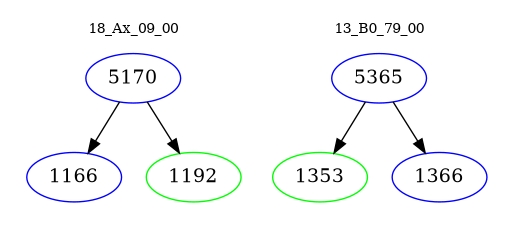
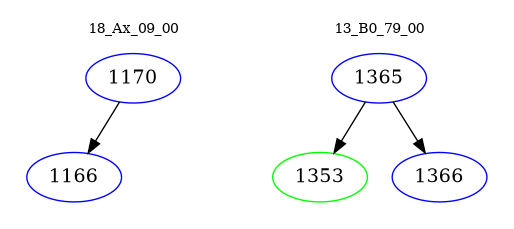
  digraph {
    node [color=blue]
    edge [color=black]
-   n1 [label=5170]
+   n1 [label=1170]
    n2 [label=1166]
-   n3 [color=green label=1192]
-   n4 [label=5365]
+   n4 [label=1365]
    n5 [color=green label=1353]
    n6 [label=1366]
    subgraph cluster_1 {
      color=white
      fontsize=10
      label="18_Ax_09_00"
      n1
      n2
-     n3
    }
    subgraph cluster_2 {
      color=white
      fontsize=10
      label="13_B0_79_00"
      n4
      n5
      n6
    }
    n1 -> n2
-   n1 -> n3
    n4 -> n5
    n4 -> n6
  }
